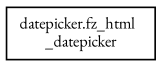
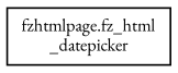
  digraph {
    rankdir=LR
    fontname="EB Garamond"
-   n1 [color=black fillcolor=white fontname="EB Garamond" fontsize=10 height=0.2 label="datepicker.fz_html\l_datepicker" shape=record style=filled width=0.4]
+   n1 [color=black fillcolor=white fontname="EB Garamond" fontsize=10 height=0.2 label="fzhtmlpage.fz_html\l_datepicker" shape=record style=filled width=0.4]
  }
